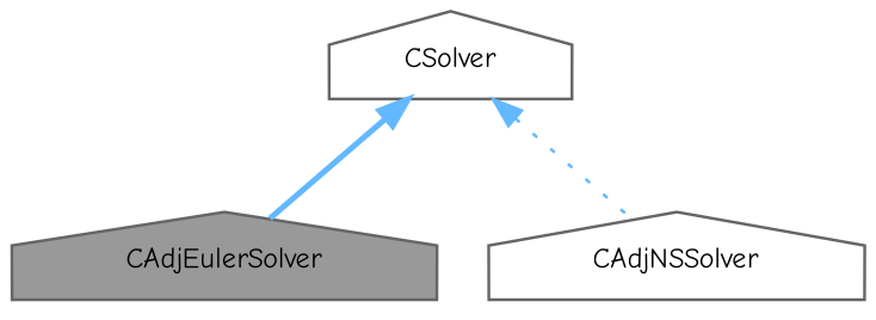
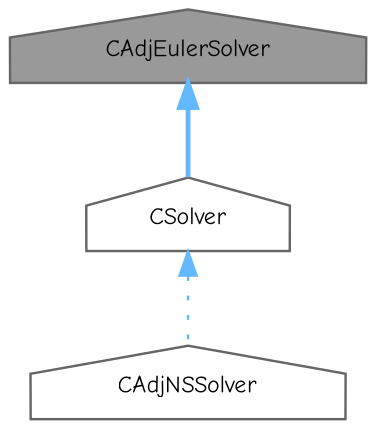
  digraph {
    fontname="Comic Neue"
    node [color=gray40 fillcolor=white fontname="Comic Neue" fontsize=10 shape=house style=filled]
    edge [color=steelblue1 dir=back fontname="Comic Neue" fontsize=10 labelfontname=Helvetica labelfontsize=10]
    n1 [fillcolor=grey60 fontcolor=black height=0.2 label=CAdjEulerSolver width=0.4]
    n2 [height=0.2 label=CAdjNSSolver width=0.4]
    n3 [height=0.2 label=CSolver width=0.4]
-   n3 -> n1 [style=bold]
+   n1 -> n3 [style=bold]
    n3 -> n2 [style=dotted]
  }
